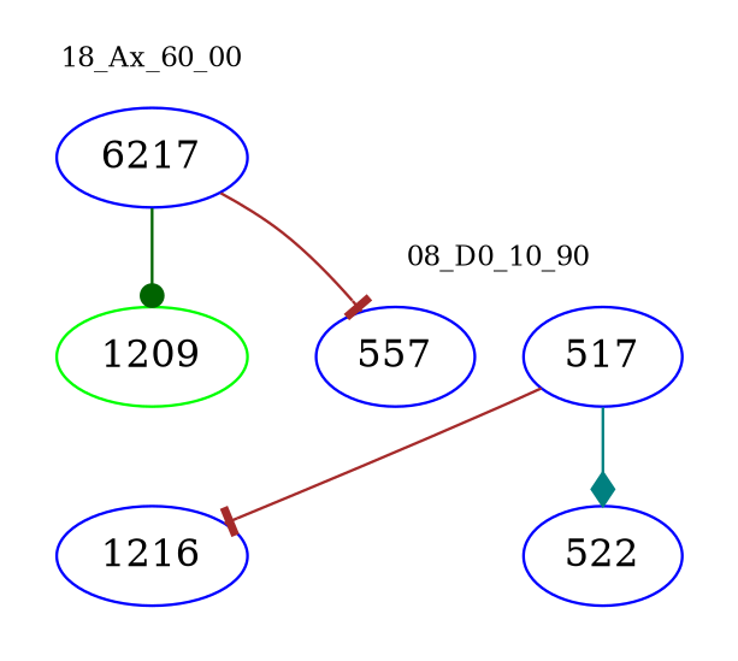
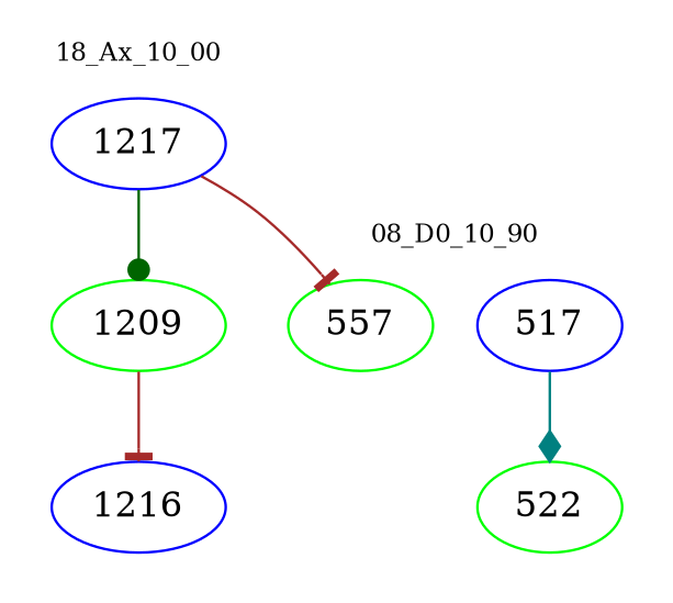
  digraph {
    fontname="DejaVu Serif"
    node [color=blue fontname="DejaVu Serif"]
    edge [arrowhead=tee color=brown fontname="DejaVu Serif"]
-   n1 [label=6217]
+   n1 [label=1217]
    n2 [color=green label=1209]
    n3 [label=1216]
    n4 [label=517]
-   n5 [label=522]
-   n6 [label=557]
+   n5 [color=green label=522]
+   n6 [color=green label=557]
    subgraph cluster_1 {
      color=white
      fontsize=10
-     label="18_Ax_60_00"
+     label="18_Ax_10_00"
      n1
      n2
      n3
    }
    subgraph cluster_2 {
      color=white
      fontsize=10
      label="08_D0_10_90"
      n4
      n5
      n6
    }
    n1 -> n2 [arrowhead=dot color=darkgreen]
    n1 -> n6
-   n4 -> n3
+   n2 -> n3
    n4 -> n5 [arrowhead=diamond color=teal]
  }
